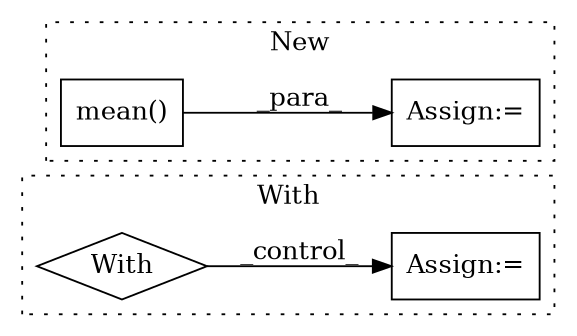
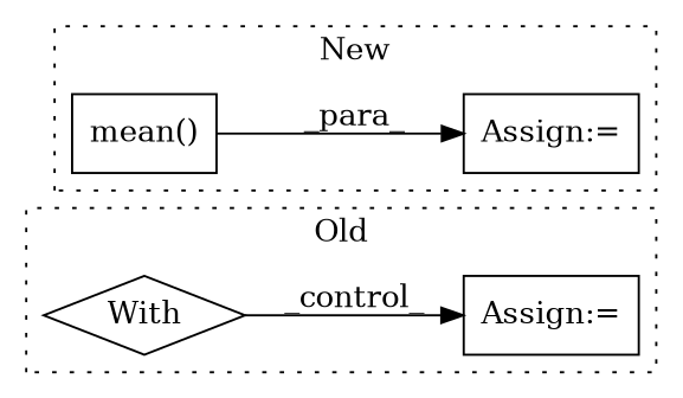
  digraph {
    rankdir=LR
    node [a=68 shape=box]
    n1 [a=39 l="5,24" label=With s="17270,17280" shape=diamond]
    n2 [l=3 label="Assign:=" s=17340]
    n3 [a=75 l=11 label="mean()" s=19605]
    n4 [l=4 label="Assign:=" s=19601]
    subgraph cluster_1 {
-     label=With
+     label=Old
      style=dotted
      n1
      n2
    }
    subgraph cluster_2 {
      label=New
      style=dotted
      n3
      n4
    }
    n1 -> n2 [label=_control_]
    n3 -> n4 [label=_para_]
  }
